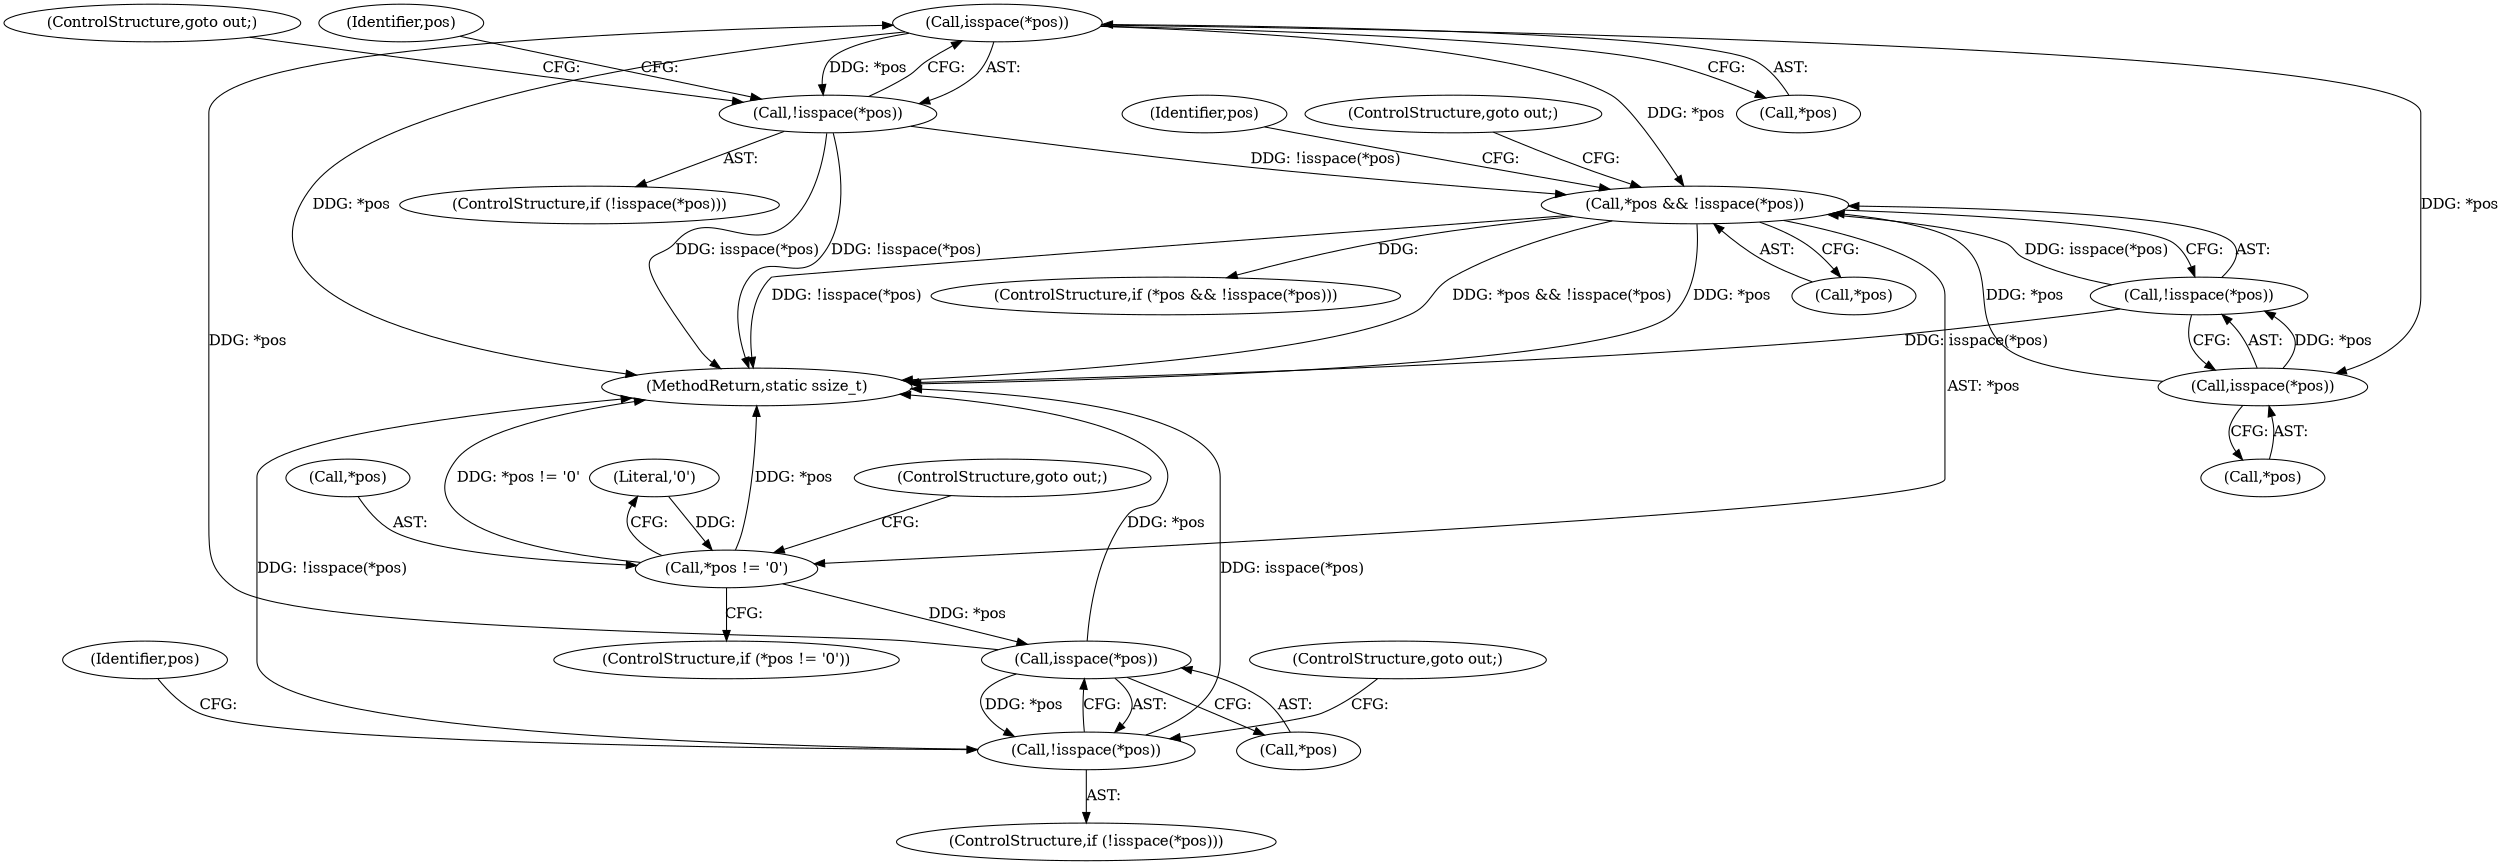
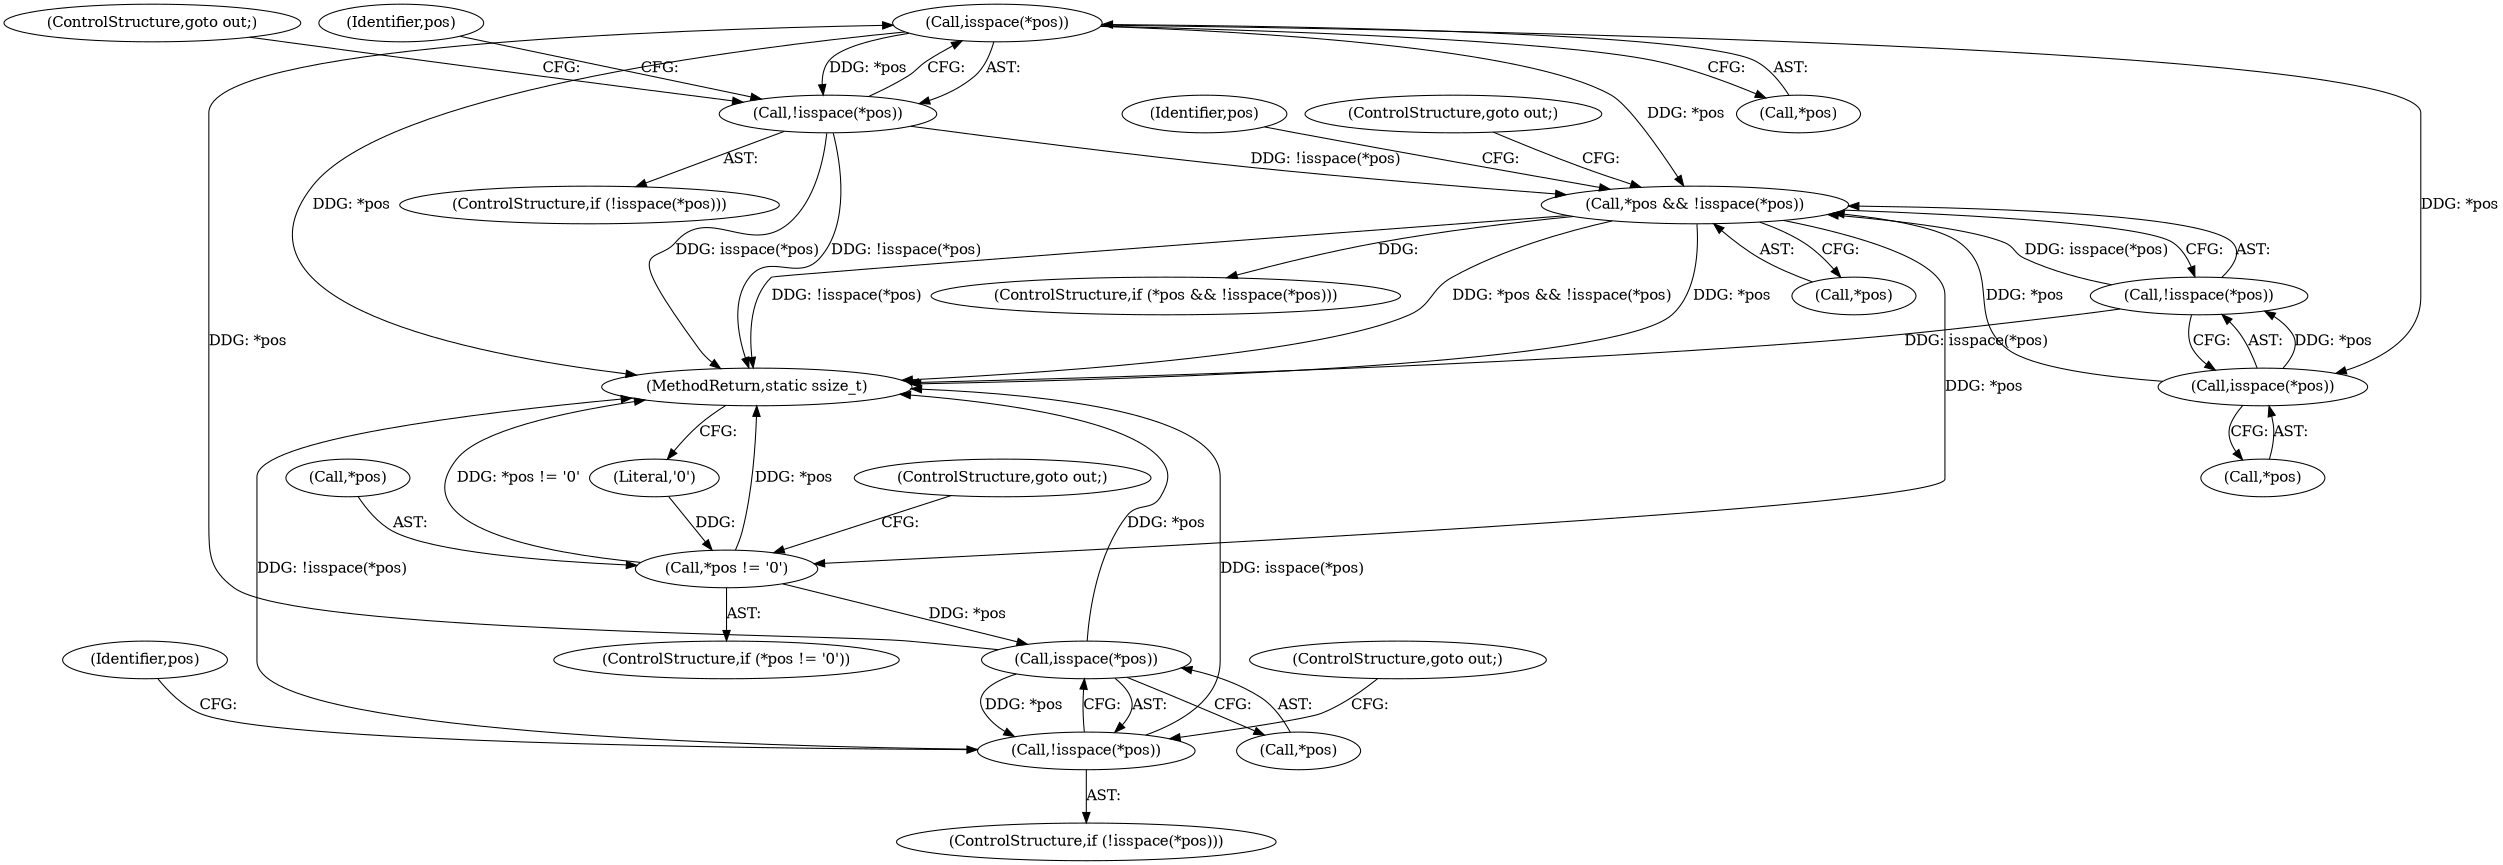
  digraph {
    n1 [label="(Call,isspace(*pos))"]
    n2 [label="(Call,*pos && !isspace(*pos))"]
    n3 [label="(Call,isspace(*pos))"]
    n4 [label="(Call,!isspace(*pos))"]
    n5 [label="(MethodReturn,static ssize_t)"]
    n6 [label="(Call,*pos)"]
    n7 [label="(Call,*pos != '\0')"]
    n8 [label="(Call,!isspace(*pos))"]
    n9 [label="(ControlStructure,if (*pos && !isspace(*pos)))"]
    n10 [label="(Call,*pos)"]
    n11 [label="(Call,*pos)"]
    n12 [label="(ControlStructure,if (!isspace(*pos)))"]
    n13 [label="(Call,isspace(*pos))"]
    n14 [label="(Call,!isspace(*pos))"]
    n15 [label="(Call,*pos)"]
    n16 [label="(ControlStructure,if (!isspace(*pos)))"]
    n17 [label="(ControlStructure,if (*pos != '\0'))"]
    n18 [label="(Literal,'\0')"]
    n19 [label="(Identifier,pos)"]
    n20 [label="(Identifier,pos)"]
    n21 [label="(ControlStructure,goto out;)"]
    n22 [label="(ControlStructure,goto out;)"]
    n23 [label="(Call,*pos)"]
    n24 [label="(ControlStructure,goto out;)"]
    n25 [label="(Identifier,pos)"]
    n26 [label="(ControlStructure,goto out;)"]
    n1 -> n2 [label="DDG: *pos"]
    n1 -> n3 [label="DDG: *pos"]
    n1 -> n4 [label="AST: "]
    n1 -> n4 [label="DDG: *pos"]
    n1 -> n5 [label="DDG: *pos"]
    n1 -> n6 [label="CFG: "]
    n2 -> n5 [label="DDG: !isspace(*pos)"]
    n2 -> n5 [label="DDG: *pos && !isspace(*pos)"]
    n2 -> n5 [label="DDG: *pos"]
-   n2 -> n7 [label="AST: *pos"]
+   n2 -> n7 [label="DDG: *pos"]
    n2 -> n8 [label="CFG: "]
    n2 -> n9 [label="DDG: "]
    n2 -> n10 [label="CFG: "]
    n3 -> n2 [label="DDG: *pos"]
    n3 -> n8 [label="AST: "]
    n3 -> n8 [label="DDG: *pos"]
    n3 -> n11 [label="CFG: "]
    n4 -> n1 [label="CFG: "]
    n4 -> n2 [label="DDG: !isspace(*pos)"]
    n4 -> n5 [label="DDG: isspace(*pos)"]
    n4 -> n5 [label="DDG: !isspace(*pos)"]
    n4 -> n12 [label="AST: "]
    n6 -> n1 [label="AST: "]
    n7 -> n5 [label="DDG: *pos"]
    n7 -> n5 [label="DDG: *pos != '\0'"]
    n7 -> n13 [label="DDG: *pos"]
-   n7 -> n17 [label="CFG: "]
-   n7 -> n18 [label="CFG: "]
+   n7 -> n17 [label="AST: "]
+   n5 -> n18 [label="CFG: "]
    n8 -> n2 [label="AST: "]
    n8 -> n2 [label="DDG: isspace(*pos)"]
    n8 -> n3 [label="CFG: "]
    n8 -> n5 [label="DDG: isspace(*pos)"]
    n10 -> n2 [label="AST: "]
    n11 -> n3 [label="AST: "]
    n13 -> n1 [label="DDG: *pos"]
    n13 -> n5 [label="DDG: *pos"]
    n13 -> n14 [label="AST: "]
    n13 -> n14 [label="DDG: *pos"]
    n13 -> n15 [label="CFG: "]
    n14 -> n5 [label="DDG: isspace(*pos)"]
    n14 -> n5 [label="DDG: !isspace(*pos)"]
    n14 -> n13 [label="CFG: "]
    n14 -> n16 [label="AST: "]
    n15 -> n13 [label="AST: "]
    n18 -> n7 [label="DDG: "]
    n19 -> n4 [label="CFG: "]
    n20 -> n14 [label="CFG: "]
    n21 -> n14 [label="CFG: "]
    n22 -> n7 [label="CFG: "]
    n23 -> n7 [label="AST: "]
    n24 -> n4 [label="CFG: "]
    n25 -> n2 [label="CFG: "]
    n26 -> n2 [label="CFG: "]
  }
